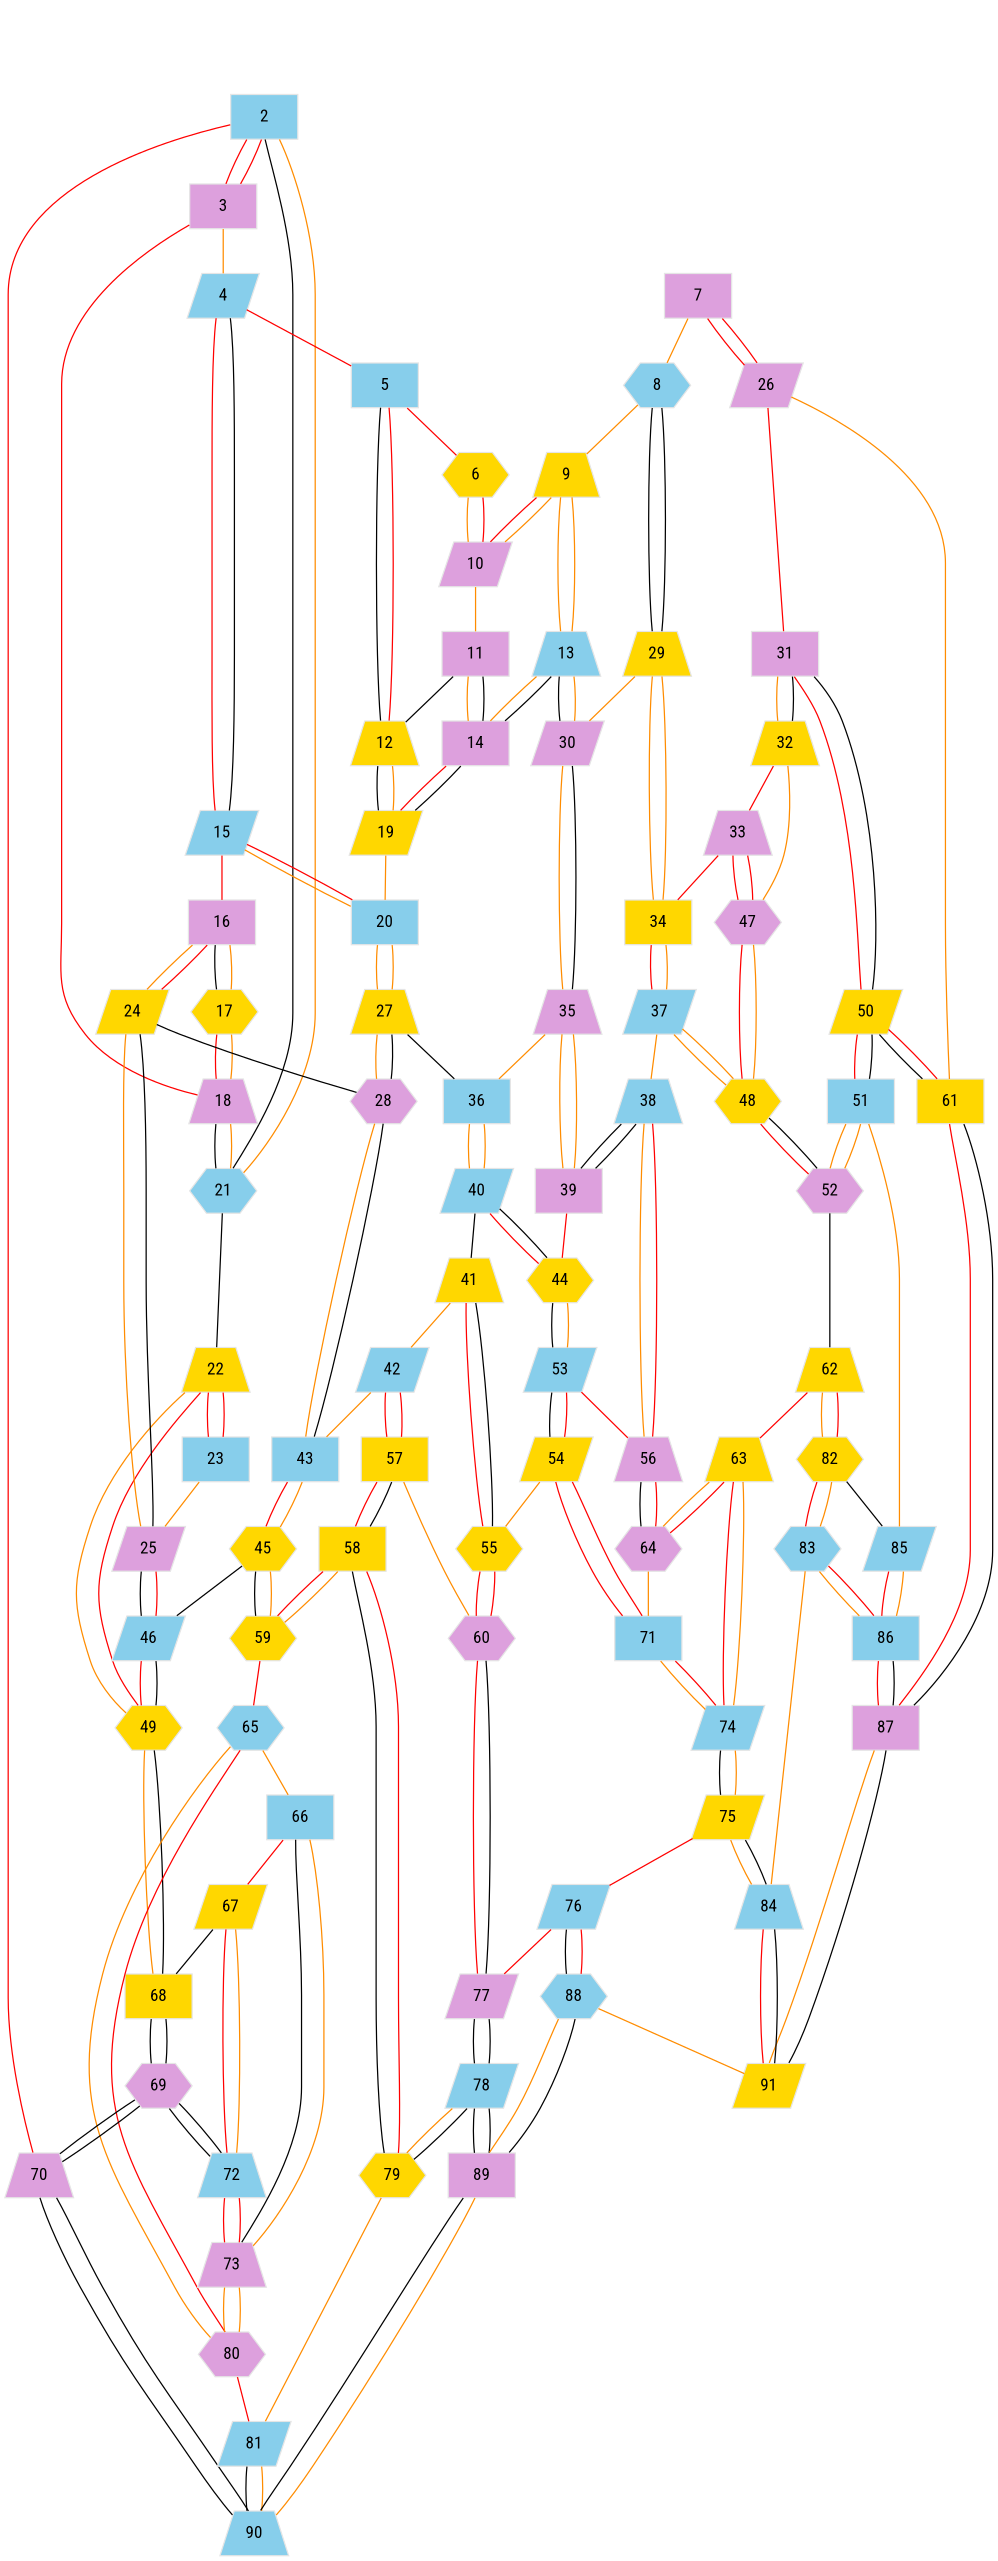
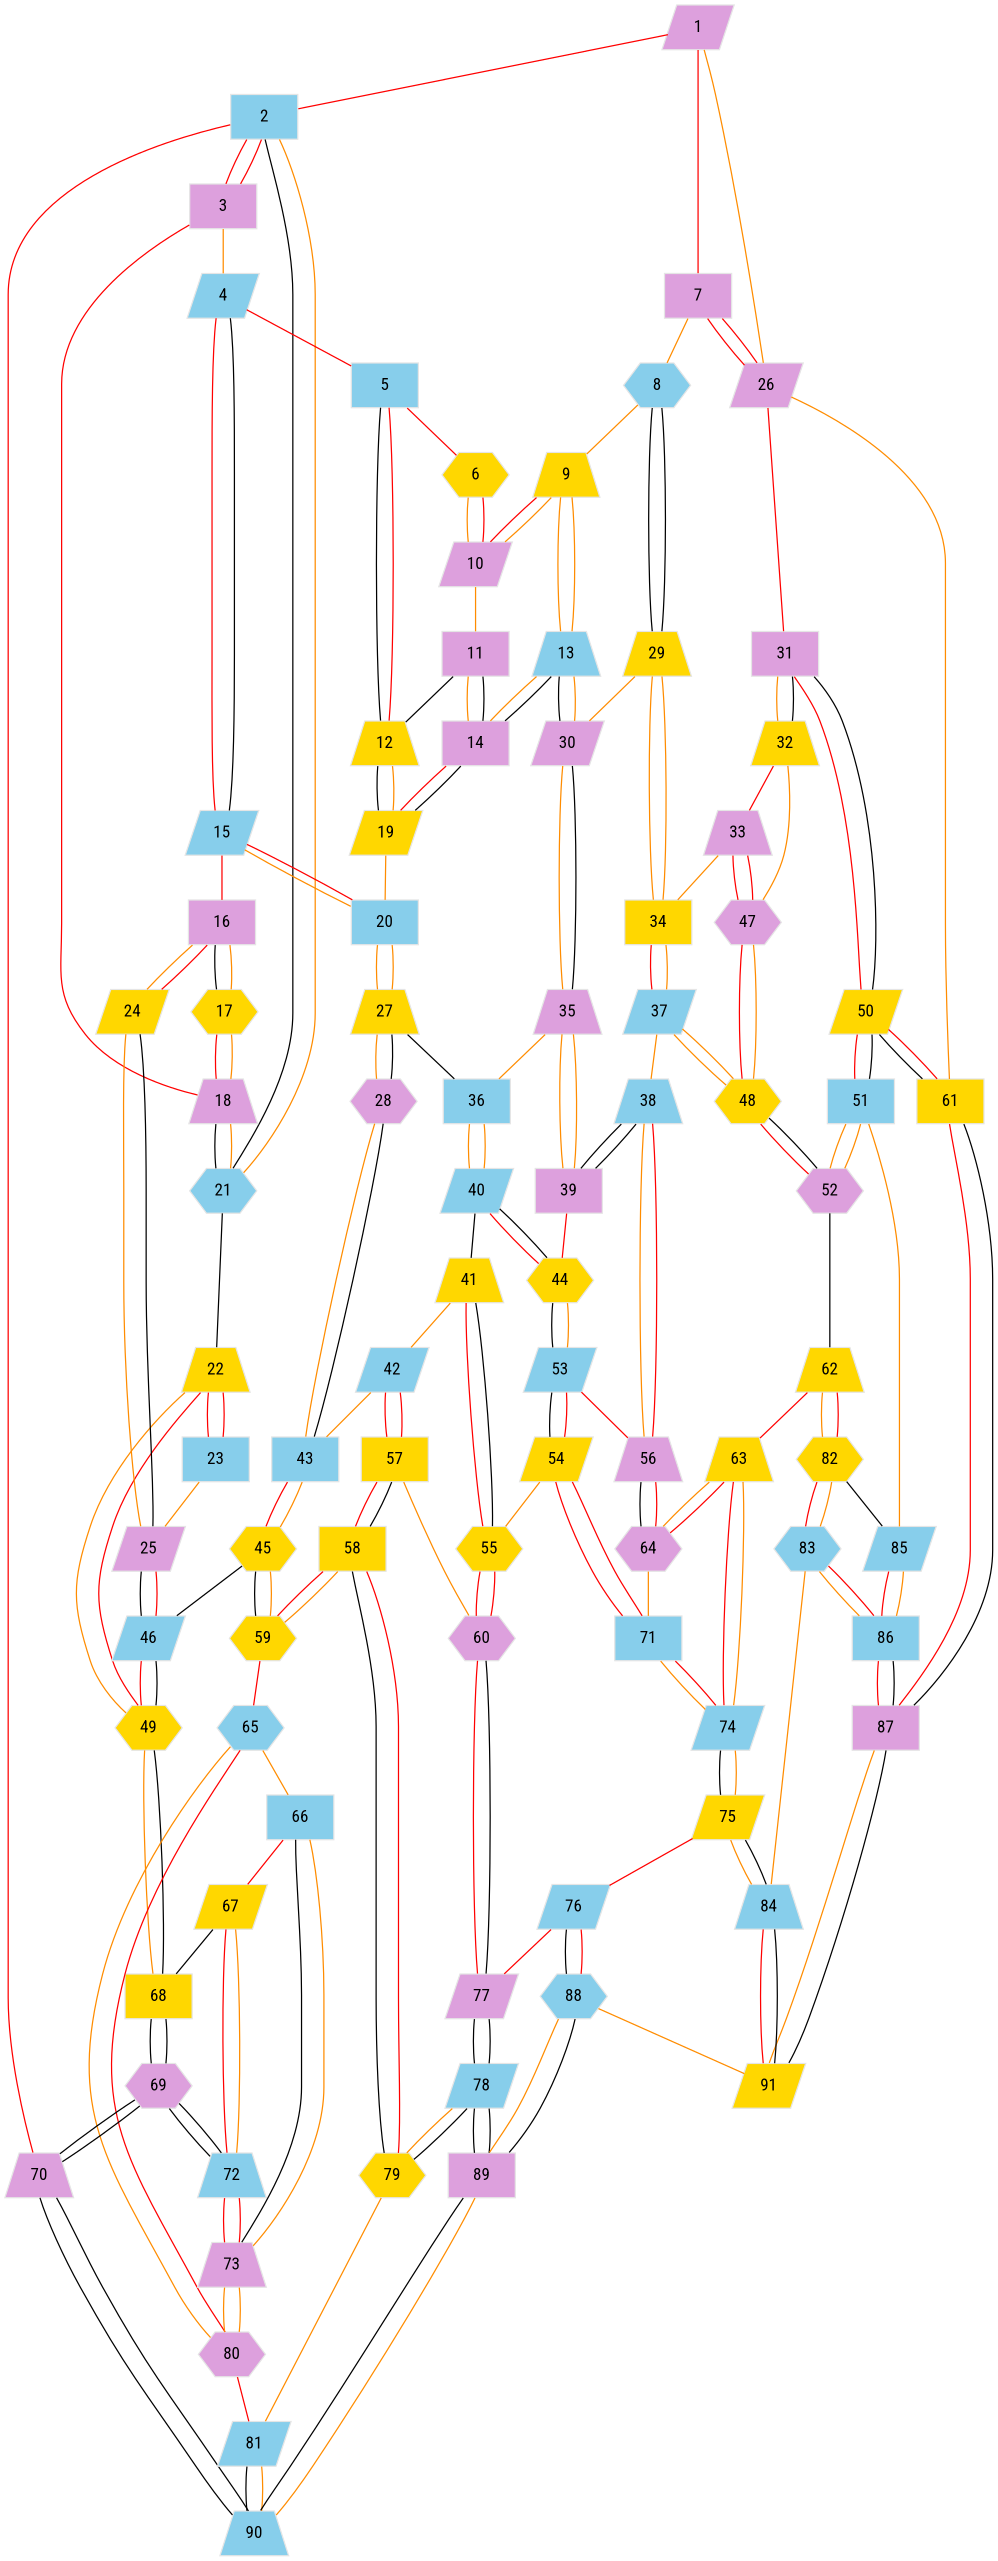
  graph {
    fontname="Roboto Condensed"
    node [color=gray90 fillcolor=skyblue fontname="Roboto Condensed" shape=parallelogram style=filled]
    edge [color=darkorange fontname="Roboto Condensed"]
+   1 [fillcolor=plum]
    2 [shape=box]
    7 [fillcolor=plum shape=box]
    26 [fillcolor=plum]
    3 [fillcolor=plum shape=box]
    21 [shape=hexagon]
    70 [fillcolor=plum shape=trapezium]
    8 [shape=hexagon]
    31 [fillcolor=plum shape=box]
    61 [fillcolor=gold shape=box]
    4
    18 [fillcolor=plum shape=trapezium]
    22 [fillcolor=gold shape=trapezium]
    90 [shape=trapezium]
    5 [shape=box]
    15
    6 [fillcolor=gold shape=hexagon]
    12 [fillcolor=gold shape=trapezium]
    16 [fillcolor=plum shape=box]
    20 [shape=box]
    10 [fillcolor=plum]
    19 [fillcolor=gold]
    11 [fillcolor=plum shape=box]
    9 [fillcolor=gold shape=trapezium]
    29 [fillcolor=gold shape=trapezium]
    13 [shape=trapezium]
    30 [fillcolor=plum]
    34 [fillcolor=gold shape=box]
    14 [fillcolor=plum shape=box]
    35 [fillcolor=plum shape=trapezium]
    17 [fillcolor=gold shape=hexagon]
    24 [fillcolor=gold]
    27 [fillcolor=gold shape=trapezium]
    25 [fillcolor=plum]
    28 [fillcolor=plum shape=hexagon]
    36 [shape=box]
    23 [shape=box]
    49 [fillcolor=gold shape=hexagon]
    68 [fillcolor=gold shape=box]
    46
    43 [shape=box]
    32 [fillcolor=gold shape=trapezium]
    50 [fillcolor=gold]
    87 [fillcolor=plum shape=box]
    40
    45 [fillcolor=gold shape=hexagon]
    37
    39 [fillcolor=plum shape=box]
    33 [fillcolor=plum shape=trapezium]
    47 [fillcolor=plum shape=hexagon]
    51 [shape=box]
    48 [fillcolor=gold shape=hexagon]
    38 [shape=trapezium]
    44 [fillcolor=gold shape=hexagon]
    41 [fillcolor=gold shape=trapezium]
    56 [fillcolor=plum shape=trapezium]
    52 [fillcolor=plum shape=hexagon]
    64 [fillcolor=plum shape=hexagon]
    53
    42
    55 [fillcolor=gold shape=hexagon]
    57 [fillcolor=gold shape=box]
    60 [fillcolor=plum shape=hexagon]
    58 [fillcolor=gold shape=box]
    59 [fillcolor=gold shape=hexagon]
    54 [fillcolor=gold]
    65 [shape=hexagon]
    62 [fillcolor=gold shape=trapezium]
    69 [fillcolor=plum shape=hexagon]
    85
    86 [shape=box]
    63 [fillcolor=gold shape=trapezium]
    82 [fillcolor=gold shape=hexagon]
    71 [shape=box]
    74
    77 [fillcolor=plum]
    79 [fillcolor=gold shape=hexagon]
    81
    66 [shape=box]
    80 [fillcolor=plum shape=hexagon]
    78
    91 [fillcolor=gold]
    83 [shape=hexagon]
    75 [fillcolor=gold]
    67 [fillcolor=gold]
    73 [fillcolor=plum shape=trapezium]
    72 [shape=trapezium]
    76
    84 [shape=trapezium]
    88 [shape=hexagon]
    89 [fillcolor=plum shape=box]
+   1 -- 2 [color=red]
+   1 -- 7 [color=red]
+   1 -- 26
    2 -- 3 [color=red]
    2 -- 3 [color=red]
    2 -- 21 [color=black]
    2 -- 21
    2 -- 70 [color=red]
    7 -- 26 [color=red]
    7 -- 26 [color=red]
    7 -- 8
    26 -- 31 [color=red]
    26 -- 61
    3 -- 4
    3 -- 18 [color=red]
    21 -- 22 [color=black]
    70 -- 90 [color=black]
    70 -- 90 [color=black]
    8 -- 9
    8 -- 29 [color=black]
    8 -- 29 [color=black]
    31 -- 32
    31 -- 32 [color=black]
    31 -- 50 [color=red]
    31 -- 50 [color=black]
    61 -- 87 [color=red]
    61 -- 87 [color=black]
    4 -- 5 [color=red]
    4 -- 15 [color=red]
    4 -- 15 [color=black]
    18 -- 21 [color=black]
    18 -- 21
    22 -- 23 [color=red]
    22 -- 23 [color=red]
    22 -- 49
    22 -- 49 [color=red]
    5 -- 6 [color=red]
    5 -- 12 [color=black]
    5 -- 12 [color=red]
    15 -- 16 [color=red]
    15 -- 20
    15 -- 20 [color=red]
    6 -- 10
    6 -- 10 [color=red]
    12 -- 19 [color=black]
    12 -- 19
    16 -- 17 [color=black]
    16 -- 17
    16 -- 24
    16 -- 24 [color=red]
    20 -- 27
    20 -- 27
    10 -- 11
    19 -- 20
    11 -- 12 [color=black]
    11 -- 14
    11 -- 14 [color=black]
    9 -- 10 [color=red]
    9 -- 10
    9 -- 13
    9 -- 13
    29 -- 30
    29 -- 34
    29 -- 34
    13 -- 30 [color=black]
    13 -- 30
    13 -- 14
    13 -- 14 [color=black]
    30 -- 35
    30 -- 35 [color=black]
    34 -- 37 [color=red]
    34 -- 37
    14 -- 19 [color=red]
    14 -- 19 [color=black]
    35 -- 36
    35 -- 39
    35 -- 39
    17 -- 18 [color=red]
    17 -- 18
    24 -- 25
    24 -- 25 [color=black]
-   24 -- 28 [color=black]
    27 -- 28
    27 -- 28 [color=black]
    27 -- 36 [color=black]
    25 -- 46 [color=black]
    25 -- 46 [color=red]
    28 -- 43
    28 -- 43 [color=black]
    36 -- 40
    36 -- 40
    23 -- 25
    49 -- 68
    49 -- 68 [color=black]
    68 -- 69 [color=black]
    68 -- 69 [color=black]
    46 -- 49 [color=red]
    46 -- 49 [color=black]
    43 -- 45 [color=red]
    43 -- 45
    32 -- 33 [color=red]
    32 -- 47
    50 -- 61 [color=black]
    50 -- 61 [color=red]
    50 -- 51 [color=red]
    50 -- 51 [color=black]
    87 -- 91
    87 -- 91 [color=black]
    40 -- 44 [color=red]
    40 -- 44 [color=black]
    40 -- 41 [color=black]
    45 -- 46 [color=black]
    45 -- 59 [color=black]
    45 -- 59
    37 -- 48
    37 -- 48
    37 -- 38
    39 -- 44 [color=red]
-   33 -- 34 [color=red]
+   33 -- 34
    33 -- 47 [color=red]
    33 -- 47 [color=red]
    47 -- 48 [color=red]
    47 -- 48
    51 -- 52
    51 -- 52
    51 -- 85
    48 -- 52 [color=red]
    48 -- 52 [color=black]
    38 -- 39 [color=black]
    38 -- 39 [color=black]
    38 -- 56
    38 -- 56 [color=red]
    44 -- 53 [color=black]
    44 -- 53
    41 -- 42
    41 -- 55 [color=red]
    41 -- 55 [color=black]
    56 -- 64 [color=black]
    56 -- 64 [color=red]
    52 -- 62 [color=black]
    64 -- 71
    53 -- 56 [color=red]
    53 -- 54 [color=black]
    53 -- 54 [color=red]
    42 -- 43
    42 -- 57 [color=red]
    42 -- 57 [color=red]
    55 -- 60 [color=red]
    55 -- 60 [color=red]
    57 -- 60
    57 -- 58 [color=red]
    57 -- 58 [color=black]
    60 -- 77 [color=red]
    60 -- 77 [color=black]
    58 -- 59 [color=red]
    58 -- 59
    58 -- 79 [color=black]
    58 -- 79 [color=red]
    59 -- 65 [color=red]
    54 -- 55
    54 -- 71 [color=red]
    54 -- 71 [color=red]
    65 -- 66
    65 -- 80
    65 -- 80 [color=red]
    62 -- 63 [color=red]
    62 -- 82
    62 -- 82 [color=red]
    69 -- 70 [color=black]
    69 -- 70 [color=black]
    69 -- 72 [color=black]
    69 -- 72 [color=black]
    85 -- 86 [color=red]
    85 -- 86
    86 -- 87 [color=red]
    86 -- 87 [color=black]
    63 -- 64
    63 -- 64 [color=red]
    63 -- 74 [color=red]
    63 -- 74
    82 -- 85 [color=black]
    82 -- 83 [color=red]
    82 -- 83
    71 -- 74
    71 -- 74 [color=red]
    74 -- 75 [color=black]
    74 -- 75
    77 -- 78 [color=black]
    77 -- 78 [color=black]
    79 -- 81
    81 -- 90 [color=black]
    81 -- 90
    66 -- 67 [color=red]
    66 -- 73 [color=black]
    66 -- 73
    80 -- 81 [color=red]
    78 -- 79
    78 -- 79 [color=black]
    78 -- 89 [color=black]
    78 -- 89 [color=black]
    83 -- 86
    83 -- 86 [color=red]
    83 -- 84
    75 -- 76 [color=red]
    75 -- 84
    75 -- 84 [color=black]
    67 -- 68 [color=black]
    67 -- 72 [color=red]
    67 -- 72
    73 -- 80
    73 -- 80
    72 -- 73 [color=red]
    72 -- 73 [color=red]
    76 -- 77 [color=red]
    76 -- 88 [color=black]
    76 -- 88 [color=red]
    84 -- 91 [color=red]
    84 -- 91 [color=black]
    88 -- 91
    88 -- 89
    88 -- 89 [color=black]
    89 -- 90 [color=black]
    89 -- 90
  }
